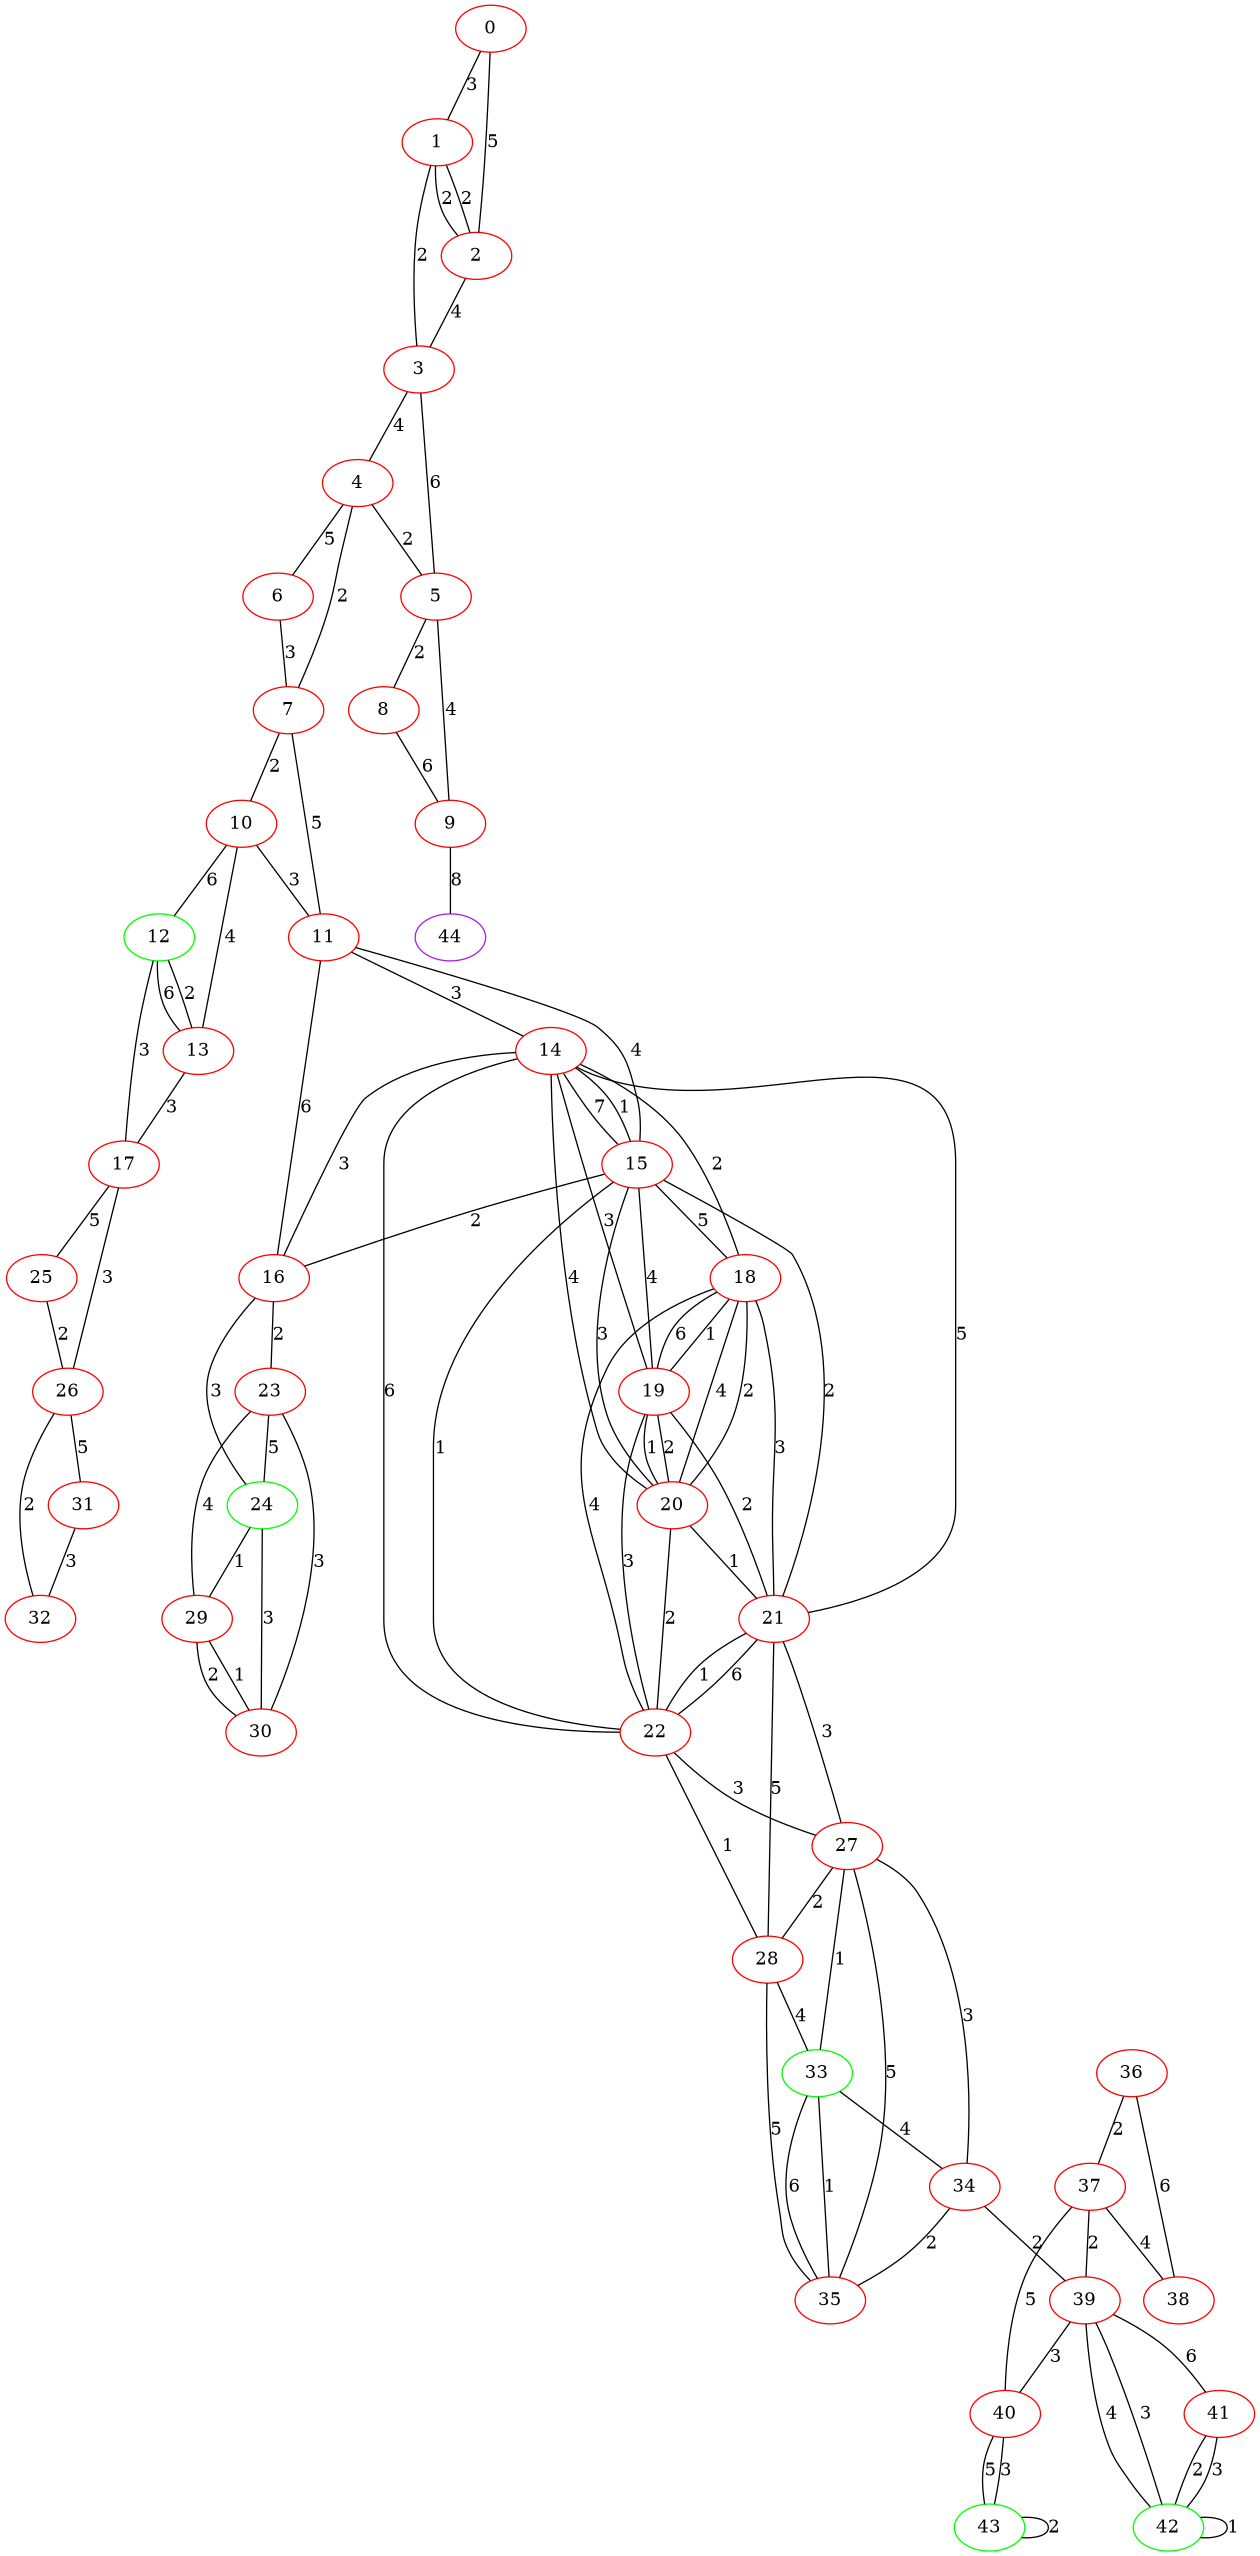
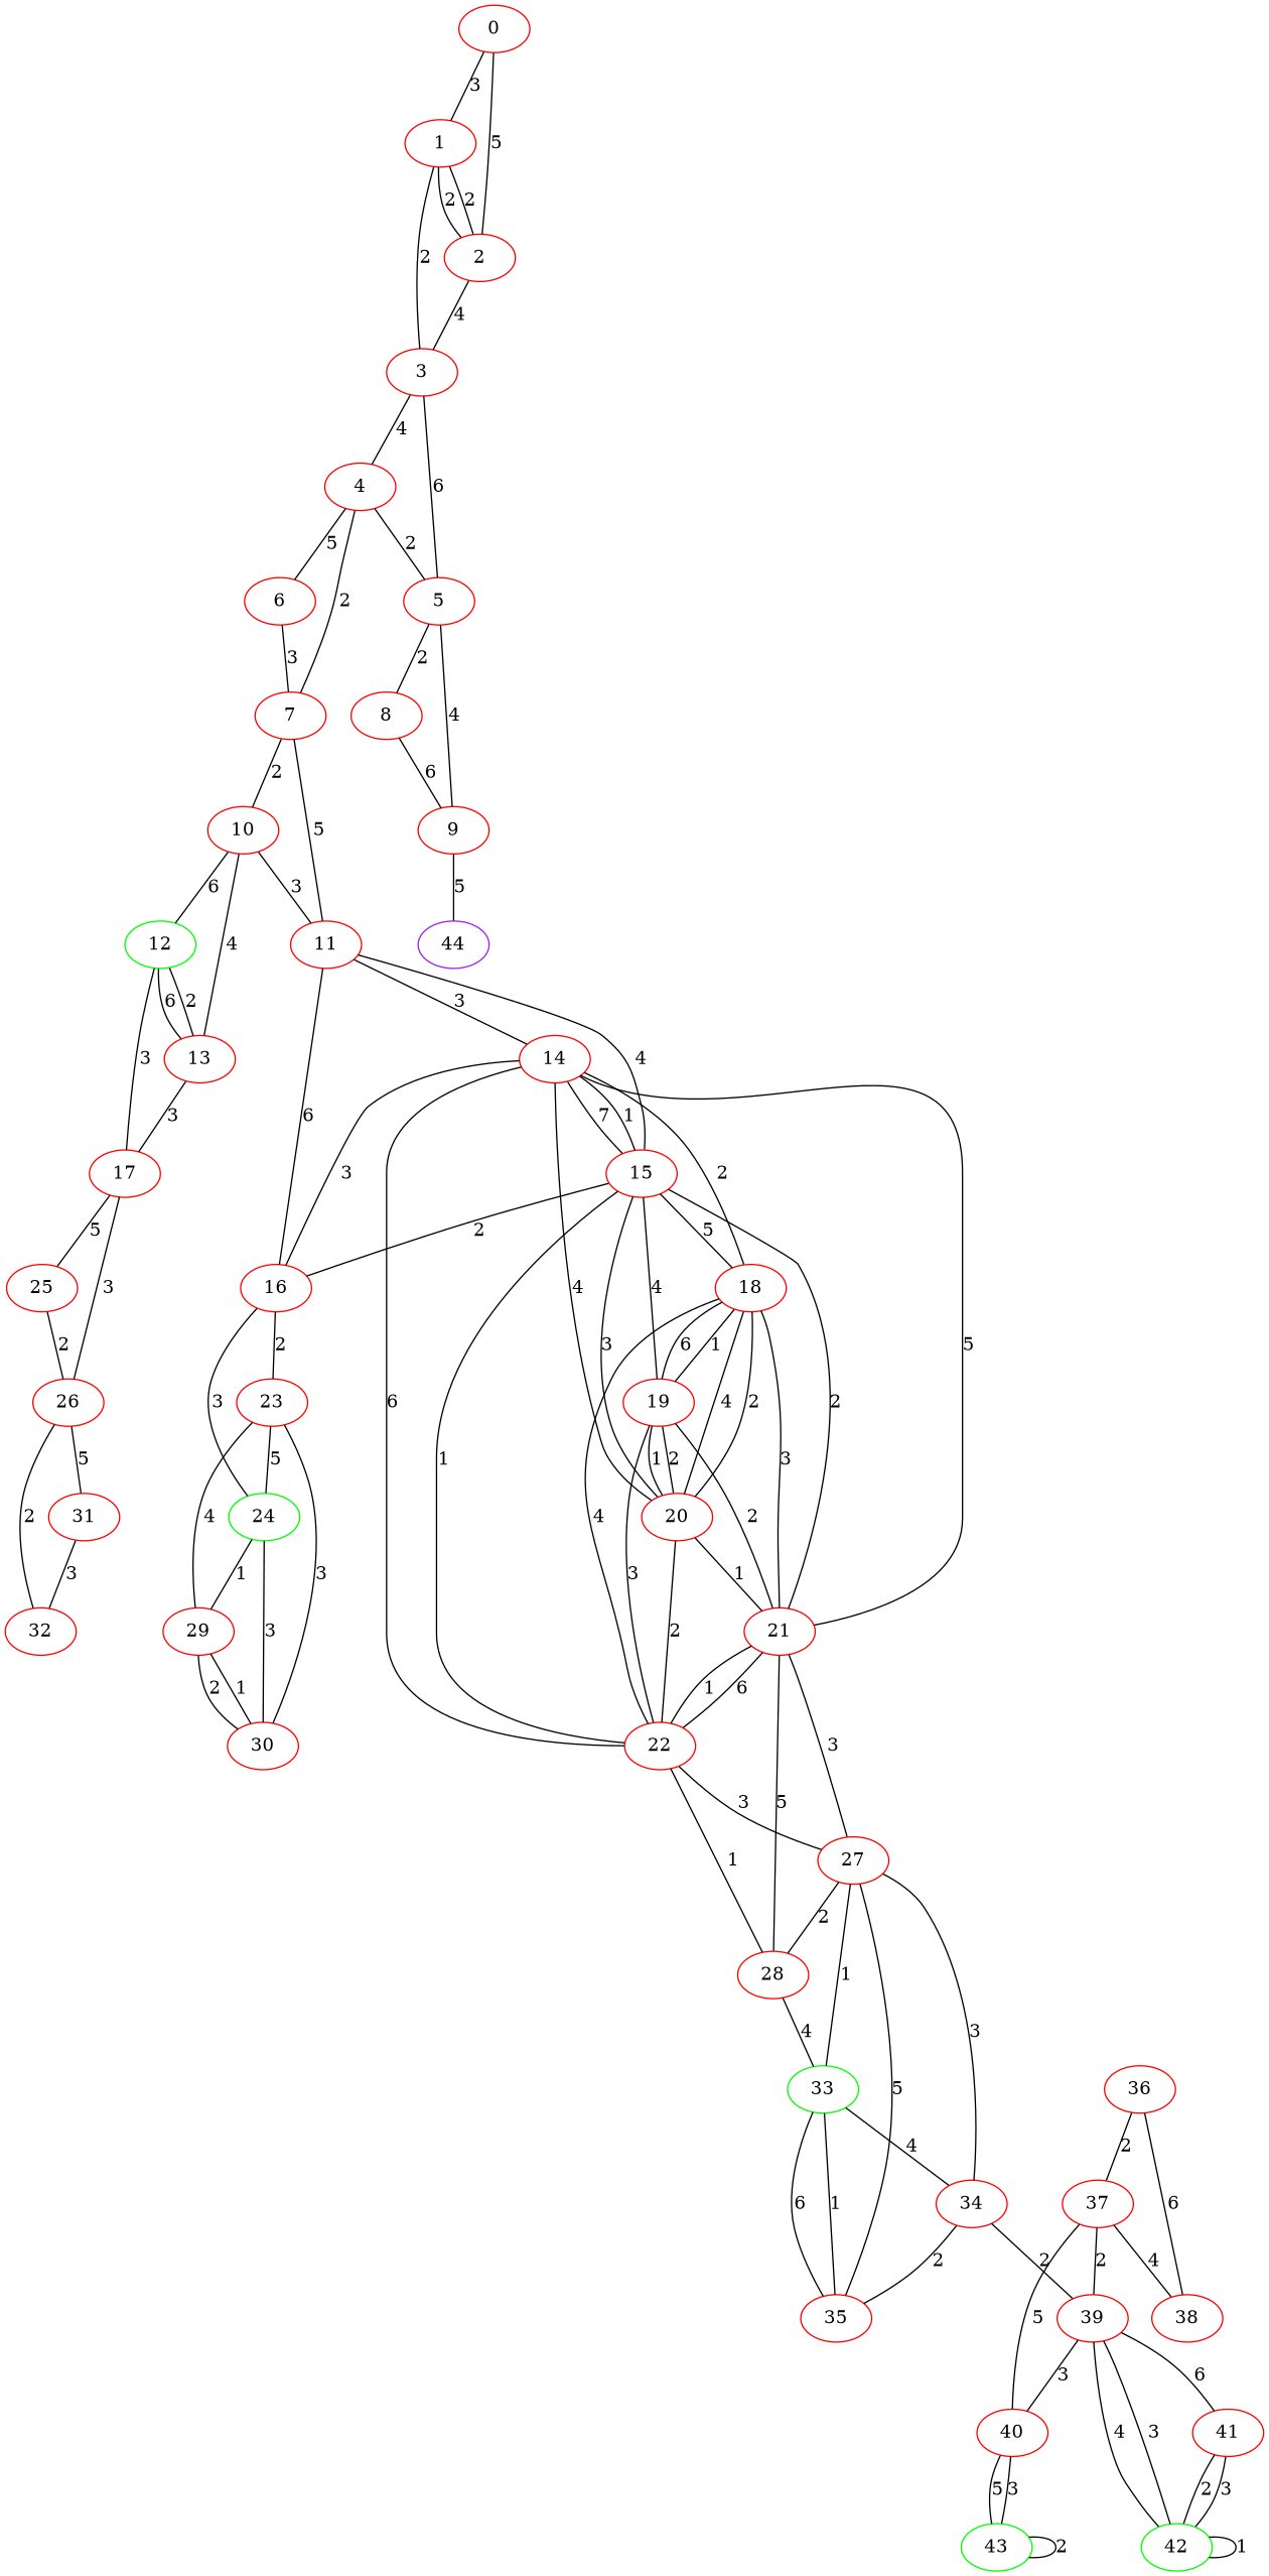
  graph {
    node [color=red weight=1]
    0
    1
    2
    3
    4
    5
    6
    7
    8
    9
    10
    11
    44 [color=purple weight=4]
    12 [color=green weight=2]
    13
    14
    15
    16
    17
    18
    19
    20
    21
    22
    23
    24 [color=green weight=2]
    25
    26
    27
    28
    29
    30
    31
    32
    33 [color=green]
    34
    35
    39
    36
    37
    38
    40
    41
    42 [color=green weight=2]
    43 [color=green weight=2]
    0 -- 1 [label=3]
    0 -- 2 [label=5]
    1 -- 2 [label=2]
    1 -- 2 [label=2]
    1 -- 3 [label=2]
    2 -- 3 [label=4]
    3 -- 4 [label=4]
    3 -- 5 [label=6]
    4 -- 5 [label=2]
    4 -- 6 [label=5]
    4 -- 7 [label=2]
    5 -- 8 [label=2]
    5 -- 9 [label=4]
    6 -- 7 [label=3]
    7 -- 10 [label=2]
    7 -- 11 [label=5]
    8 -- 9 [label=6]
-   9 -- 44 [label=8]
+   9 -- 44 [label=5]
    10 -- 11 [label=3]
    10 -- 12 [label=6]
    10 -- 13 [label=4]
    11 -- 14 [label=3]
    11 -- 15 [label=4]
    11 -- 16 [label=6]
    12 -- 13 [label=2]
    12 -- 13 [label=6]
    12 -- 17 [label=3]
    13 -- 17 [label=3]
    14 -- 15 [label=1]
    14 -- 15 [label=7]
    14 -- 16 [label=3]
    14 -- 18 [label=2]
-   14 -- 19 [label=3]
    14 -- 20 [label=4]
    14 -- 21 [label=5]
    14 -- 22 [label=6]
    15 -- 16 [label=2]
    15 -- 18 [label=5]
    15 -- 19 [label=4]
    15 -- 20 [label=3]
    15 -- 21 [label=2]
    15 -- 22 [label=1]
    16 -- 23 [label=2]
    16 -- 24 [label=3]
    17 -- 25 [label=5]
    17 -- 26 [label=3]
    18 -- 19 [label=6]
    18 -- 19 [label=1]
    18 -- 20 [label=4]
    18 -- 20 [label=2]
    18 -- 21 [label=3]
    18 -- 22 [label=4]
    19 -- 20 [label=2]
    19 -- 20 [label=1]
    19 -- 21 [label=2]
    19 -- 22 [label=3]
    20 -- 21 [label=1]
    20 -- 22 [label=2]
    21 -- 22 [label=6]
    21 -- 22 [label=1]
    21 -- 27 [label=3]
    21 -- 28 [label=5]
    22 -- 27 [label=3]
    22 -- 28 [label=1]
    23 -- 24 [label=5]
    23 -- 29 [label=4]
    23 -- 30 [label=3]
    24 -- 29 [label=1]
    24 -- 30 [label=3]
    25 -- 26 [label=2]
    26 -- 31 [label=5]
    26 -- 32 [label=2]
    27 -- 28 [label=2]
    27 -- 33 [label=1]
    27 -- 34 [label=3]
    27 -- 35 [label=5]
    28 -- 33 [label=4]
-   28 -- 35 [label=5]
    29 -- 30 [label=1]
    29 -- 30 [label=2]
    31 -- 32 [label=3]
    33 -- 34 [label=4]
    33 -- 35 [label=6]
    33 -- 35 [label=1]
    34 -- 35 [label=2]
    34 -- 39 [label=2]
    39 -- 40 [label=3]
    39 -- 41 [label=6]
    39 -- 42 [label=4]
    39 -- 42 [label=3]
    36 -- 37 [label=2]
    36 -- 38 [label=6]
    37 -- 39 [label=2]
    37 -- 38 [label=4]
    37 -- 40 [label=5]
    40 -- 43 [label=3]
    40 -- 43 [label=5]
    41 -- 42 [label=2]
    41 -- 42 [label=3]
    42 -- 42 [label=1]
    43 -- 43 [label=2]
  }
